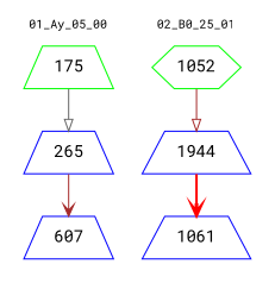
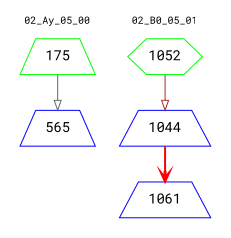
  digraph {
    fontname="Roboto Mono"
    node [color=blue fontname="Roboto Mono" shape=trapezium]
    edge [arrowhead=onormal color=brown fontname="Roboto Mono" style=solid]
    n1 [color=green label=175]
-   n2 [label=265]
-   n3 [label=607]
+   n2 [label=565]
    n4 [color=green label=1052 shape=hexagon]
-   n5 [label=1944]
+   n5 [label=1044]
    n6 [label=1061]
    subgraph cluster_1 {
      color=white
      fontsize=10
-     label="01_Ay_05_00"
+     label="02_Ay_05_00"
      n1
      n2
-     n3
    }
    subgraph cluster_2 {
      color=white
      fontsize=10
-     label="02_B0_25_01"
+     label="02_B0_05_01"
      n4
      n5
      n6
    }
    n1 -> n2 [color=gray40]
-   n2 -> n3 [arrowhead=vee]
    n4 -> n5
    n5 -> n6 [arrowhead=vee color=red style=bold]
  }
